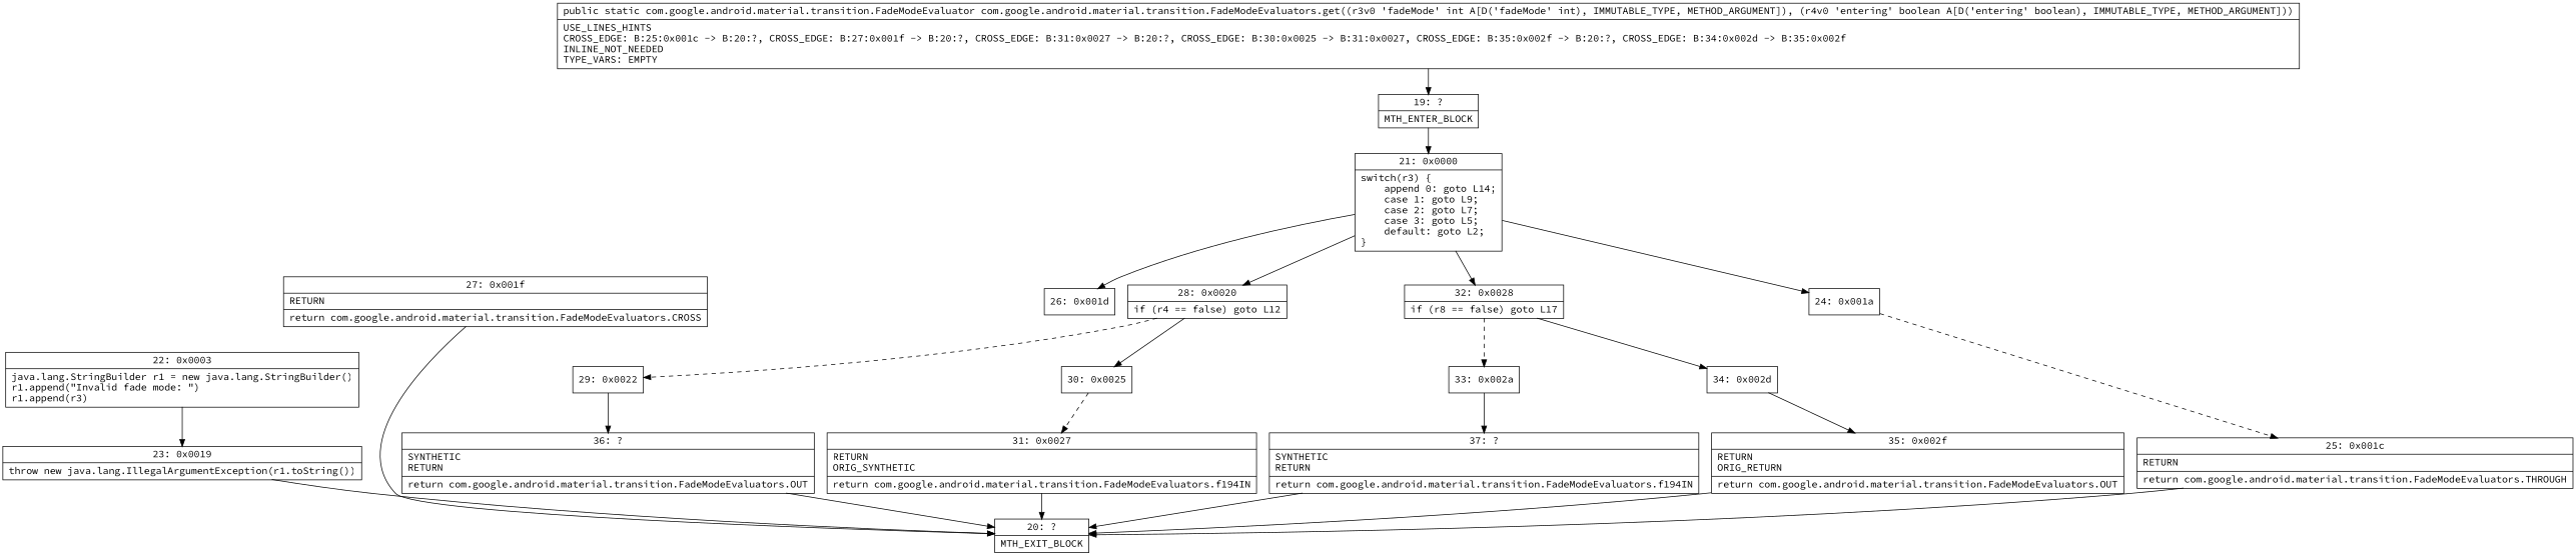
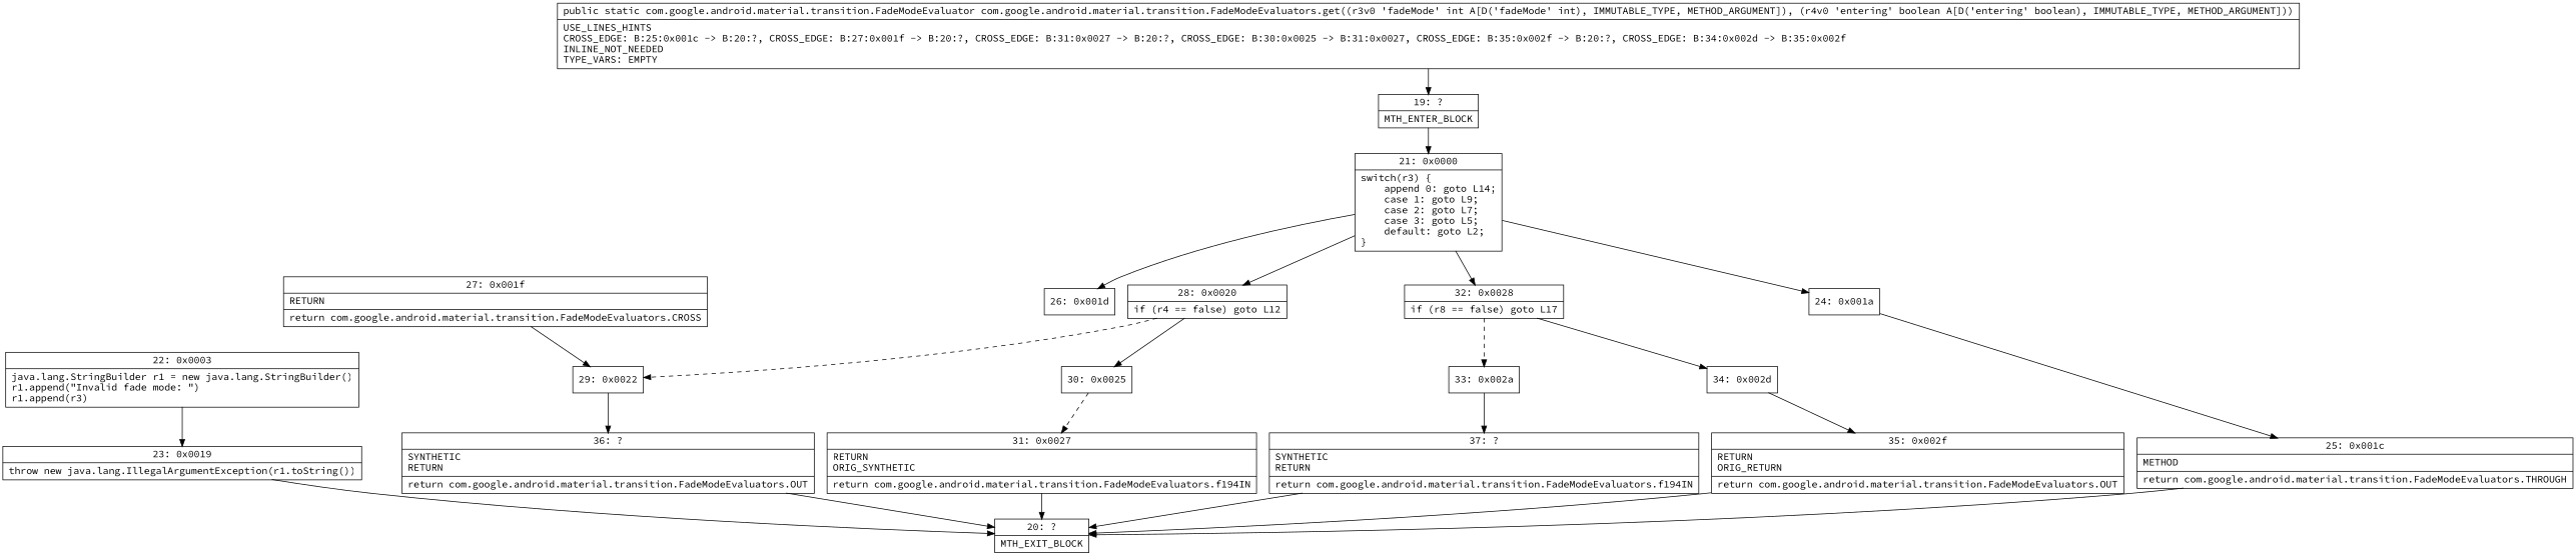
  digraph {
    fontname="Source Code Pro"
    node [fontname="Source Code Pro" shape=record]
    edge [fontname="Source Code Pro"]
    n1 [label="{19\:\ ?|MTH_ENTER_BLOCK\l}"]
    n2 [label="{21\:\ 0x0000|switch(r3) \{\l    append 0: goto L14;\l    case 1: goto L9;\l    case 2: goto L7;\l    case 3: goto L5;\l    default: goto L2;\l\}\l}"]
    n3 [label="{24\:\ 0x001a}"]
    n4 [label="{26\:\ 0x001d}"]
    n5 [label="{28\:\ 0x0020|if (r4 == false) goto L12\l}"]
    n6 [label="{32\:\ 0x0028|if (r8 == false) goto L17\l}"]
    n7 [label="{22\:\ 0x0003|java.lang.StringBuilder r1 = new java.lang.StringBuilder()\lr1.append(\"Invalid fade mode: \")\lr1.append(r3)\l}"]
    n8 [label="{23\:\ 0x0019|throw new java.lang.IllegalArgumentException(r1.toString())\l}"]
-   n9 [label="{25\:\ 0x001c|RETURN\l|return com.google.android.material.transition.FadeModeEvaluators.THROUGH\l}"]
+   n9 [label="{25\:\ 0x001c|METHOD\l|return com.google.android.material.transition.FadeModeEvaluators.THROUGH\l}"]
    n10 [label="{29\:\ 0x0022}"]
    n11 [label="{30\:\ 0x0025}"]
    n12 [label="{33\:\ 0x002a}"]
    n13 [label="{34\:\ 0x002d}"]
    n14 [label="{20\:\ ?|MTH_EXIT_BLOCK\l}"]
    n15 [label="{27\:\ 0x001f|RETURN\l|return com.google.android.material.transition.FadeModeEvaluators.CROSS\l}"]
    n16 [label="{36\:\ ?|SYNTHETIC\lRETURN\l|return com.google.android.material.transition.FadeModeEvaluators.OUT\l}"]
    n17 [label="{31\:\ 0x0027|RETURN\lORIG_SYNTHETIC\l|return com.google.android.material.transition.FadeModeEvaluators.f194IN\l}"]
    n18 [label="{37\:\ ?|SYNTHETIC\lRETURN\l|return com.google.android.material.transition.FadeModeEvaluators.f194IN\l}"]
    n19 [label="{35\:\ 0x002f|RETURN\lORIG_RETURN\l|return com.google.android.material.transition.FadeModeEvaluators.OUT\l}"]
    n20 [label="{public static com.google.android.material.transition.FadeModeEvaluator com.google.android.material.transition.FadeModeEvaluators.get((r3v0 'fadeMode' int A[D('fadeMode' int), IMMUTABLE_TYPE, METHOD_ARGUMENT]), (r4v0 'entering' boolean A[D('entering' boolean), IMMUTABLE_TYPE, METHOD_ARGUMENT]))  | USE_LINES_HINTS\lCROSS_EDGE: B:25:0x001c \-\> B:20:?, CROSS_EDGE: B:27:0x001f \-\> B:20:?, CROSS_EDGE: B:31:0x0027 \-\> B:20:?, CROSS_EDGE: B:30:0x0025 \-\> B:31:0x0027, CROSS_EDGE: B:35:0x002f \-\> B:20:?, CROSS_EDGE: B:34:0x002d \-\> B:35:0x002f\lINLINE_NOT_NEEDED\lTYPE_VARS: EMPTY\l}"]
    n1 -> n2
    n2 -> n3
    n2 -> n4
    n2 -> n5
    n2 -> n6
-   n3 -> n9 [style=dashed]
+   n3 -> n9
    n5 -> n10 [style=dashed]
    n5 -> n11
    n6 -> n12 [style=dashed]
    n6 -> n13
    n7 -> n8
    n8 -> n14
    n9 -> n14
    n10 -> n16
    n11 -> n17 [style=dashed]
    n12 -> n18
    n13 -> n19
-   n15 -> n14
+   n15 -> n10
    n16 -> n14
    n17 -> n14
    n18 -> n14
    n19 -> n14
    n20 -> n1
  }
